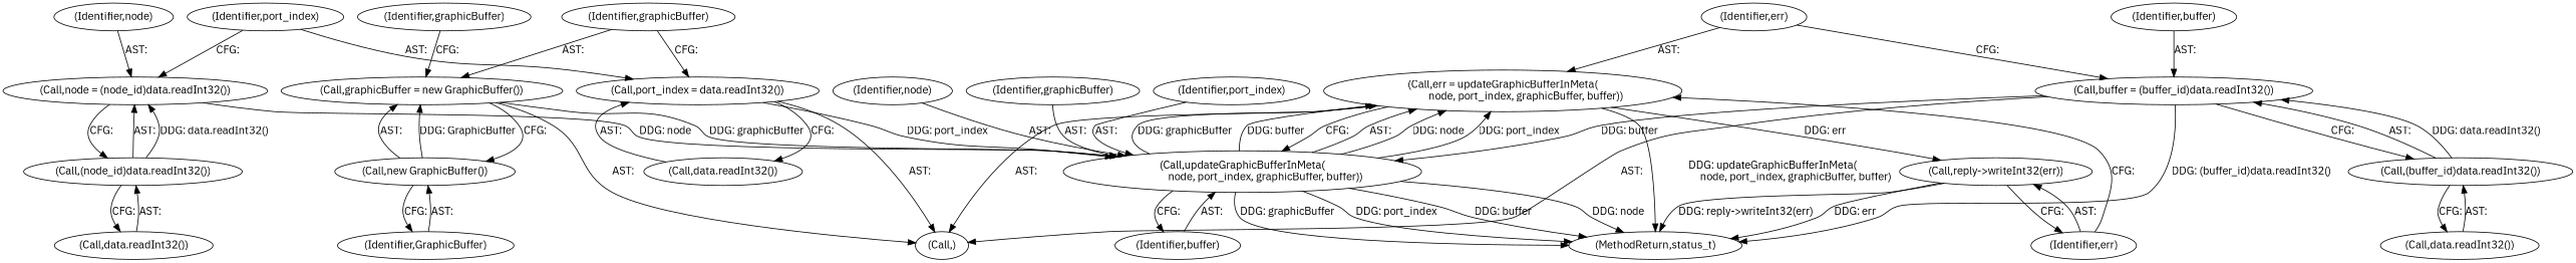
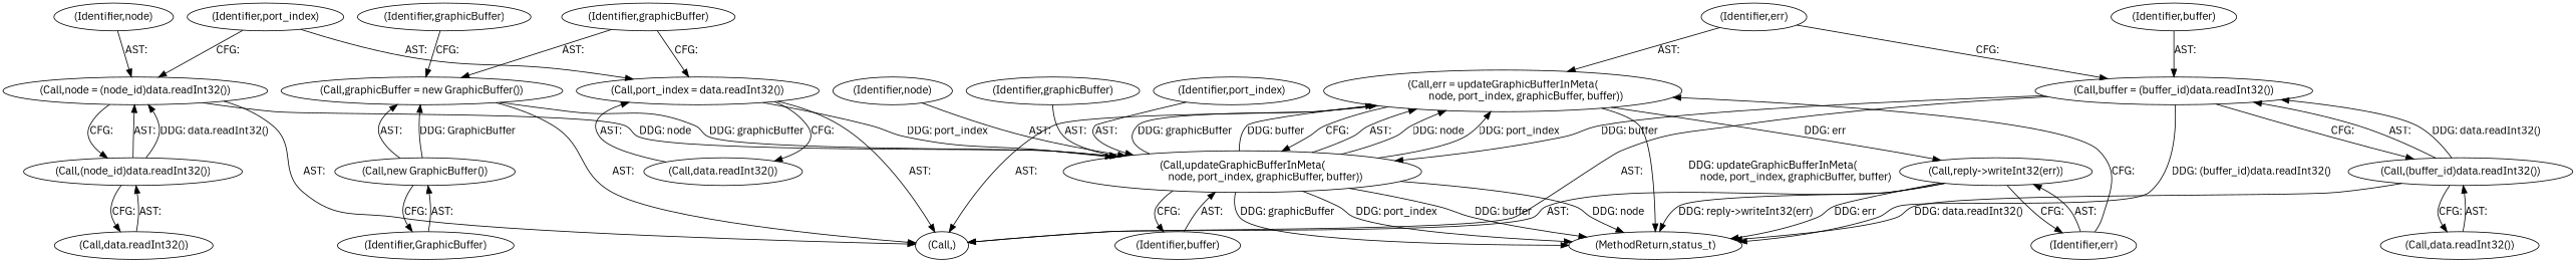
  digraph {
    fontname="IBM Plex Sans"
    node [fontname="IBM Plex Sans"]
    edge [fontname="IBM Plex Sans"]
    n1 [label="(Call,err = updateGraphicBufferInMeta(\n                    node, port_index, graphicBuffer, buffer))"]
    n2 [label="(Call,updateGraphicBufferInMeta(\n                    node, port_index, graphicBuffer, buffer))"]
    n3 [label="(Call,reply->writeInt32(err))"]
    n4 [label="(MethodReturn,status_t)"]
    n5 [label="(Call,)"]
    n6 [label="(Identifier,buffer)"]
    n7 [label="(Identifier,err)"]
    n8 [label="(Call,node = (node_id)data.readInt32())"]
    n9 [label="(Call,(node_id)data.readInt32())"]
    n10 [label="(Call,data.readInt32())"]
    n11 [label="(Call,port_index = data.readInt32())"]
    n12 [label="(Call,data.readInt32())"]
    n13 [label="(Call,graphicBuffer = new GraphicBuffer())"]
    n14 [label="(Call,new GraphicBuffer())"]
    n15 [label="(Identifier,GraphicBuffer)"]
    n16 [label="(Call,buffer = (buffer_id)data.readInt32())"]
    n17 [label="(Call,(buffer_id)data.readInt32())"]
    n18 [label="(Call,data.readInt32())"]
    n19 [label="(Identifier,err)"]
    n20 [label="(Identifier,node)"]
    n21 [label="(Identifier,node)"]
    n22 [label="(Identifier,graphicBuffer)"]
    n23 [label="(Identifier,graphicBuffer)"]
    n24 [label="(Identifier,port_index)"]
    n25 [label="(Identifier,graphicBuffer)"]
    n26 [label="(Identifier,port_index)"]
    n27 [label="(Identifier,buffer)"]
    n1 -> n2 [label="CFG: "]
    n1 -> n3 [label="DDG: err"]
    n1 -> n4 [label="DDG: updateGraphicBufferInMeta(\n                    node, port_index, graphicBuffer, buffer)"]
    n1 -> n5 [label="AST: "]
    n2 -> n1 [label="AST: "]
    n2 -> n1 [label="DDG: node"]
    n2 -> n1 [label="DDG: port_index"]
    n2 -> n1 [label="DDG: graphicBuffer"]
    n2 -> n1 [label="DDG: buffer"]
    n2 -> n4 [label="DDG: port_index"]
    n2 -> n4 [label="DDG: node"]
    n2 -> n4 [label="DDG: graphicBuffer"]
    n2 -> n4 [label="DDG: buffer"]
    n2 -> n6 [label="CFG: "]
    n3 -> n4 [label="DDG: err"]
    n3 -> n4 [label="DDG: reply->writeInt32(err)"]
+   n3 -> n5 [label="AST: "]
    n3 -> n7 [label="CFG: "]
    n6 -> n2 [label="AST: "]
    n7 -> n1 [label="CFG: "]
    n7 -> n3 [label="AST: "]
    n8 -> n2 [label="DDG: node"]
+   n8 -> n5 [label="AST: "]
    n8 -> n9 [label="CFG: "]
    n9 -> n8 [label="AST: "]
    n9 -> n8 [label="DDG: data.readInt32()"]
    n9 -> n10 [label="CFG: "]
    n10 -> n9 [label="AST: "]
    n11 -> n2 [label="DDG: port_index"]
    n11 -> n5 [label="AST: "]
    n11 -> n12 [label="CFG: "]
    n12 -> n11 [label="AST: "]
    n13 -> n2 [label="DDG: graphicBuffer"]
    n13 -> n5 [label="AST: "]
-   n13 -> n14 [label="CFG: "]
    n14 -> n13 [label="AST: "]
    n14 -> n13 [label="DDG: GraphicBuffer"]
    n14 -> n15 [label="CFG: "]
    n15 -> n14 [label="AST: "]
    n16 -> n2 [label="DDG: buffer"]
    n16 -> n4 [label="DDG: (buffer_id)data.readInt32()"]
    n16 -> n5 [label="AST: "]
    n16 -> n17 [label="CFG: "]
+   n17 -> n4 [label="DDG: data.readInt32()"]
    n17 -> n16 [label="AST: "]
    n17 -> n16 [label="DDG: data.readInt32()"]
    n17 -> n18 [label="CFG: "]
    n18 -> n17 [label="AST: "]
    n19 -> n1 [label="AST: "]
    n19 -> n16 [label="CFG: "]
    n20 -> n2 [label="AST: "]
    n21 -> n8 [label="AST: "]
    n22 -> n11 [label="CFG: "]
    n22 -> n13 [label="AST: "]
    n23 -> n2 [label="AST: "]
    n24 -> n8 [label="CFG: "]
    n24 -> n11 [label="AST: "]
    n25 -> n13 [label="CFG: "]
    n26 -> n2 [label="AST: "]
    n27 -> n16 [label="AST: "]
  }
